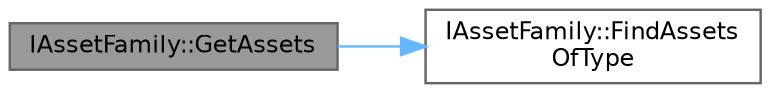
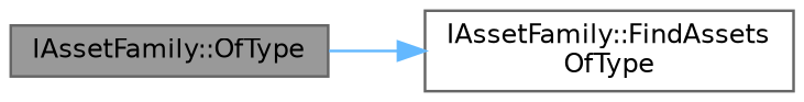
  digraph {
    rankdir=LR
    node [fontname=Helvetica fontsize=10 shape=box style=filled]
-   n1 [color=gray40 fillcolor=grey60 fontcolor=black height=0.2 label="IAssetFamily::GetAssets" width=0.4]
+   n1 [color=gray40 fillcolor=grey60 fontcolor=black height=0.2 label="IAssetFamily::OfType" width=0.4]
    n2 [color=grey40 fillcolor=white height=0.2 label="IAssetFamily::FindAssets\lOfType" width=0.4]
    n1 -> n2 [color=steelblue1 fontname=Helvetica fontsize=10 labelfontname=Helvetica labelfontsize=10 style=solid]
  }
